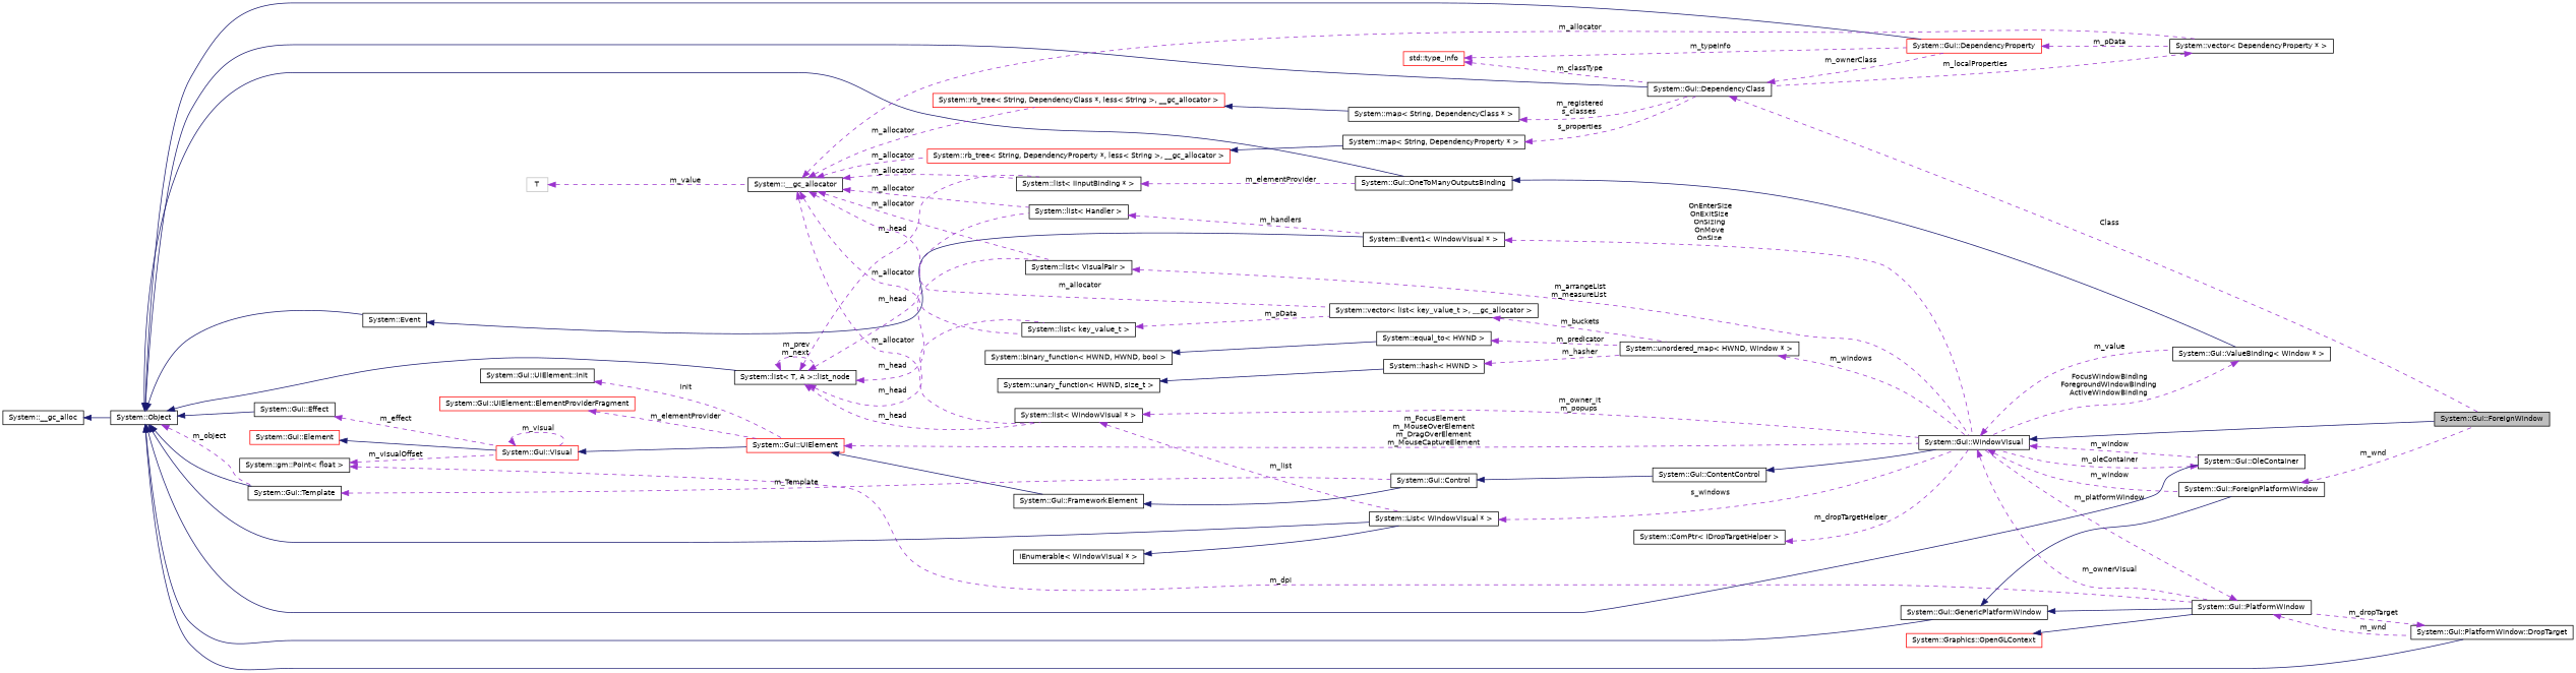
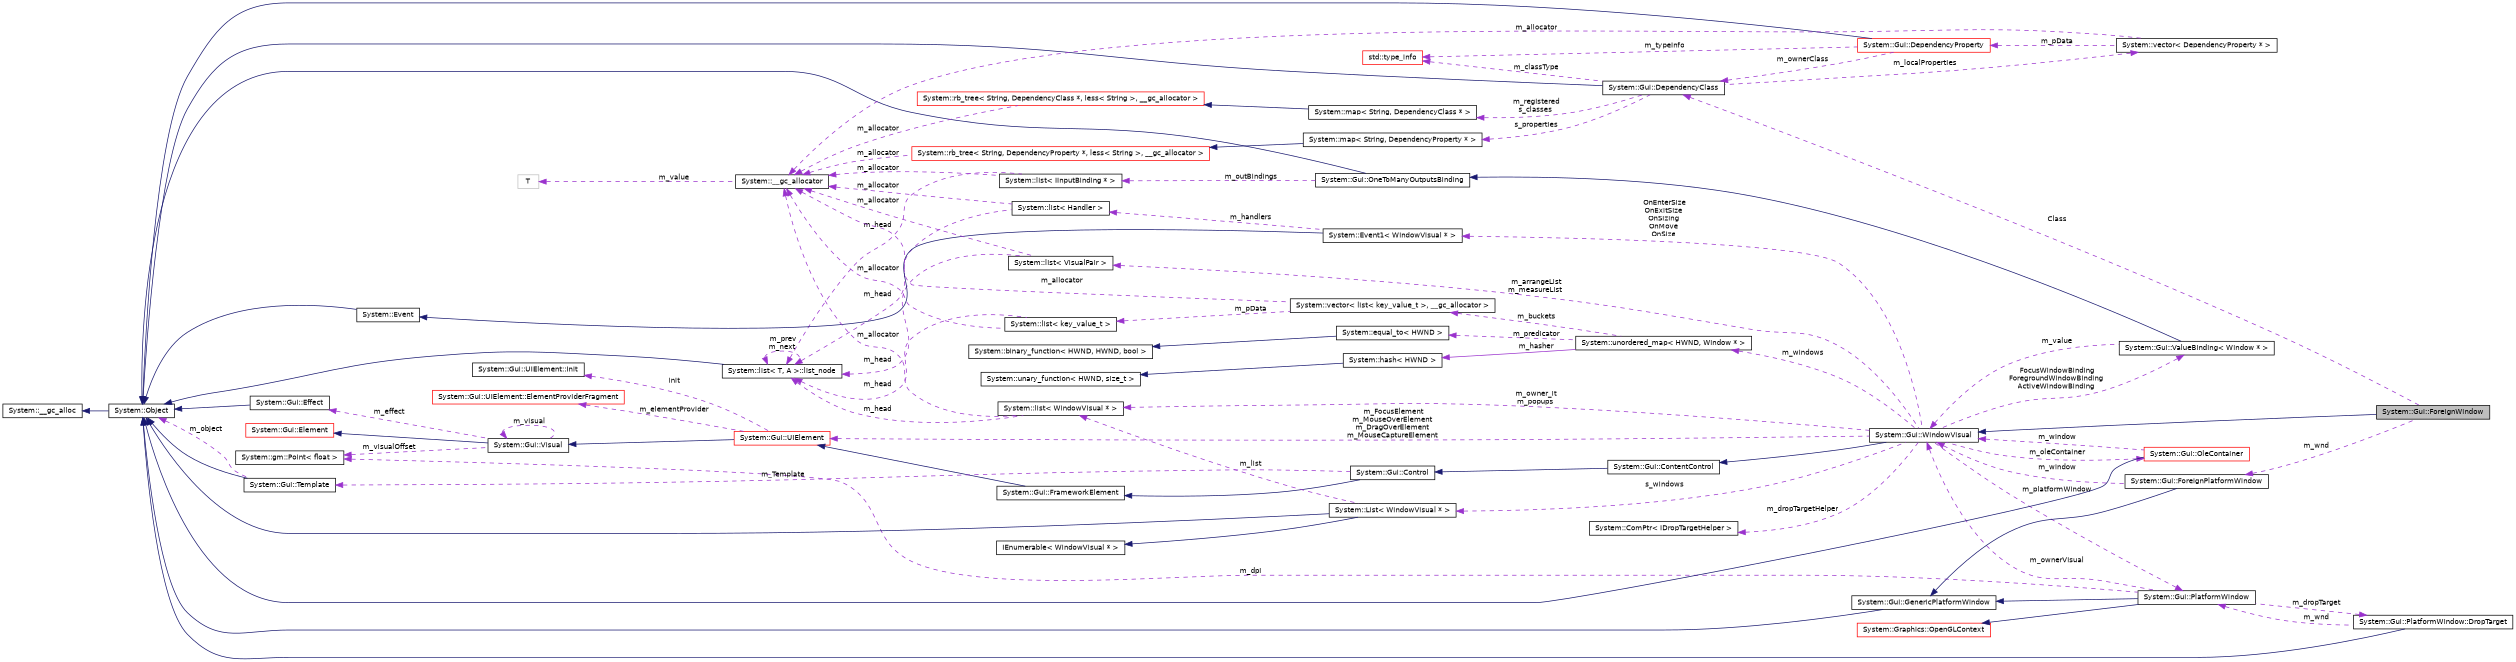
  digraph {
    rankdir=LR
    node [color=black fillcolor=white fontname=Helvetica fontsize=10 shape=record style=filled]
    edge [color=darkorchid3 dir=back fontname=Helvetica fontsize=10 labelfontname=Helvetica labelfontsize=10 style=dashed]
    n1 [fillcolor=grey75 fontcolor=black height=0.2 label="System::Gui::ForeignWindow" width=0.4]
    n2 [height=0.2 label="System::Gui::WindowVisual" width=0.4]
    n3 [height=0.2 label="System::Gui::ValueBinding\< Window * \>" width=0.4]
-   n4 [height=0.2 label="System::Gui::OleContainer" width=0.4]
+   n4 [color=red height=0.2 label="System::Gui::OleContainer" width=0.4]
    n5 [height=0.2 label="System::Gui::PlatformWindow" width=0.4]
    n6 [height=0.2 label="System::Gui::ForeignPlatformWindow" width=0.4]
    n7 [height=0.2 label="System::Gui::PlatformWindow::DropTarget" width=0.4]
    n8 [height=0.2 label="System::Gui::ContentControl" width=0.4]
    n9 [height=0.2 label="System::Gui::Control" width=0.4]
    n10 [height=0.2 label="System::Gui::FrameworkElement" width=0.4]
    n11 [color=red height=0.2 label="System::Gui::UIElement" width=0.4]
-   n12 [color=red height=0.2 label="System::Gui::Visual" width=0.4]
+   n12 [height=0.2 label="System::Gui::Visual" width=0.4]
    n13 [color=red height=0.2 label="System::Gui::Element" width=0.4]
    n14 [height=0.2 label="System::gm::Point\< float \>" width=0.4]
    n15 [height=0.2 label="System::Gui::Effect" width=0.4]
    n16 [height=0.2 label="System::Object" width=0.4]
    n17 [height=0.2 label="System::Gui::Template" width=0.4]
    n18 [height=0.2 label="System::list\< T, A \>::list_node" width=0.4]
    n19 [height=0.2 label="System::List\< WindowVisual * \>" width=0.4]
    n20 [height=0.2 label="System::Gui::OneToManyOutputsBinding" width=0.4]
    n21 [height=0.2 label="System::Event" width=0.4]
    n22 [height=0.2 label="System::Gui::GenericPlatformWindow" width=0.4]
    n23 [height=0.2 label="System::Gui::DependencyClass" width=0.4]
    n24 [color=red height=0.2 label="System::Gui::DependencyProperty" width=0.4]
    n25 [height=0.2 label="System::list\< VisualPair \>" width=0.4]
    n26 [height=0.2 label="System::list\< WindowVisual * \>" width=0.4]
    n27 [height=0.2 label="System::list\< IInputBinding * \>" width=0.4]
    n28 [height=0.2 label="System::list\< Handler \>" width=0.4]
    n29 [height=0.2 label="System::list\< key_value_t \>" width=0.4]
    n30 [height=0.2 label="System::Event1\< WindowVisual * \>" width=0.4]
    n31 [height=0.2 label="System::vector\< DependencyProperty * \>" width=0.4]
    n32 [height=0.2 label="System::__gc_alloc" width=0.4]
    n33 [height=0.2 label="System::Gui::UIElement::Init" width=0.4]
    n34 [color=red height=0.2 label="System::Gui::UIElement::ElementProviderFragment" width=0.4]
    n35 [height=0.2 label="System::__gc_allocator" width=0.4]
    n36 [height=0.2 label="System::vector\< list\< key_value_t \>, __gc_allocator \>" width=0.4]
    n37 [color=red height=0.2 label="System::rb_tree\< String, DependencyClass *, less\< String \>, __gc_allocator \>" width=0.4]
    n38 [color=red height=0.2 label="System::rb_tree\< String, DependencyProperty *, less\< String \>, __gc_allocator \>" width=0.4]
    n39 [height=0.2 label="System::unordered_map\< HWND, Window * \>" width=0.4]
    n40 [height=0.2 label="System::map\< String, DependencyClass * \>" width=0.4]
    n41 [height=0.2 label="System::map\< String, DependencyProperty * \>" width=0.4]
    n42 [color=grey75 height=0.2 label=T width=0.4]
    n43 [height=0.2 label="System::ComPtr\< IDropTargetHelper \>" width=0.4]
    n44 [height=0.2 label="IEnumerable\< WindowVisual * \>" width=0.4]
    n45 [height=0.2 label="System::hash\< HWND \>" width=0.4]
    n46 [height=0.2 label="System::unary_function\< HWND, size_t \>" width=0.4]
    n47 [height=0.2 label="System::equal_to\< HWND \>" width=0.4]
    n48 [height=0.2 label="System::binary_function\< HWND, HWND, bool \>" width=0.4]
    n49 [color=red height=0.2 label="System::Graphics::OpenGLContext" width=0.4]
    n50 [color=red height=0.2 label="std::type_info" width=0.4]
    n2 -> n1 [color=midnightblue style=solid]
    n2 -> n3 [label=" m_value"]
    n2 -> n4 [label=" m_window"]
    n2 -> n5 [label=" m_ownerVisual"]
    n2 -> n6 [label=" m_window"]
    n3 -> n2 [label=" FocusWindowBinding\nForegroundWindowBinding\nActiveWindowBinding"]
    n4 -> n2 [label=" m_oleContainer"]
    n5 -> n2 [label=" m_platformWindow"]
    n5 -> n7 [label=" m_wnd"]
    n6 -> n1 [label=" m_wnd"]
    n7 -> n5 [label=" m_dropTarget"]
    n8 -> n2 [color=midnightblue style=solid]
    n9 -> n8 [color=midnightblue style=solid]
    n10 -> n9 [color=midnightblue style=solid]
    n11 -> n2 [label=" m_FocusElement\nm_MouseOverElement\nm_DragOverElement\nm_MouseCaptureElement"]
    n11 -> n10 [color=midnightblue style=solid]
    n12 -> n11 [color=midnightblue style=solid]
    n12 -> n12 [label=" m_visual"]
    n13 -> n12 [color=midnightblue style=solid]
    n14 -> n5 [label=" m_dpi"]
    n14 -> n12 [label=" m_visualOffset"]
    n15 -> n12 [label=" m_effect"]
    n16 -> n4 [color=midnightblue style=solid]
    n16 -> n7 [color=midnightblue style=solid]
    n16 -> n15 [color=midnightblue style=solid]
    n16 -> n17 [color=midnightblue style=solid]
    n16 -> n17 [label=" m_object"]
    n16 -> n18 [color=midnightblue style=solid]
    n16 -> n19 [color=midnightblue style=solid]
    n16 -> n20 [color=midnightblue style=solid]
    n16 -> n21 [color=midnightblue style=solid]
    n16 -> n22 [color=midnightblue style=solid]
    n16 -> n23 [color=midnightblue style=solid]
    n16 -> n24 [color=midnightblue style=solid]
    n17 -> n9 [label=" m_Template"]
    n18 -> n18 [label=" m_prev\nm_next"]
    n18 -> n25 [label=" m_head"]
    n18 -> n26 [label=" m_head"]
    n18 -> n27 [label=" m_head"]
    n18 -> n28 [label=" m_head"]
    n18 -> n29 [label=" m_head"]
    n19 -> n2 [label=" s_windows"]
    n20 -> n3 [color=midnightblue style=solid]
    n21 -> n30 [color=midnightblue style=solid]
    n22 -> n5 [color=midnightblue style=solid]
    n22 -> n6 [color=midnightblue style=solid]
    n23 -> n1 [label=" Class"]
    n23 -> n24 [label=" m_ownerClass"]
    n24 -> n31 [label=" m_pData"]
    n25 -> n2 [label=" m_arrangeList\nm_measureList"]
    n26 -> n2 [label=" m_owner_it\nm_popups"]
    n26 -> n19 [label=" m_list"]
-   n27 -> n20 [label=" m_elementProvider"]
+   n27 -> n20 [label=" m_outBindings"]
    n28 -> n30 [label=" m_handlers"]
    n29 -> n36 [label=" m_pData"]
    n30 -> n2 [label=" OnEnterSize\nOnExitSize\nOnSizing\nOnMove\nOnSize"]
    n31 -> n23 [label=" m_localProperties"]
    n32 -> n16 [color=midnightblue style=solid]
    n33 -> n11 [label=" init"]
    n34 -> n11 [label=" m_elementProvider"]
    n35 -> n25 [label=" m_allocator"]
    n35 -> n26 [label=" m_allocator"]
    n35 -> n27 [label=" m_allocator"]
    n35 -> n28 [label=" m_allocator"]
    n35 -> n29 [label=" m_allocator"]
    n35 -> n31 [label=" m_allocator"]
    n35 -> n36 [label=" m_allocator"]
    n35 -> n37 [label=" m_allocator"]
    n35 -> n38 [label=" m_allocator"]
    n36 -> n39 [label=" m_buckets"]
    n37 -> n40 [color=midnightblue style=solid]
    n38 -> n41 [color=midnightblue style=solid]
    n39 -> n2 [label=" m_windows"]
    n40 -> n23 [label=" m_registered\ns_classes"]
    n41 -> n23 [label=" s_properties"]
    n42 -> n35 [label=" m_value"]
    n43 -> n2 [label=" m_dropTargetHelper"]
    n44 -> n19 [color=midnightblue style=solid]
-   n45 -> n39 [label=" m_hasher"]
+   n45 -> n39 [label=" m_hasher" style=solid]
    n46 -> n45 [color=midnightblue style=solid]
    n47 -> n39 [label=" m_predicator"]
    n48 -> n47 [color=midnightblue style=solid]
    n49 -> n5 [color=midnightblue style=solid]
    n50 -> n23 [label=" m_classType"]
    n50 -> n24 [label=" m_typeInfo"]
  }
